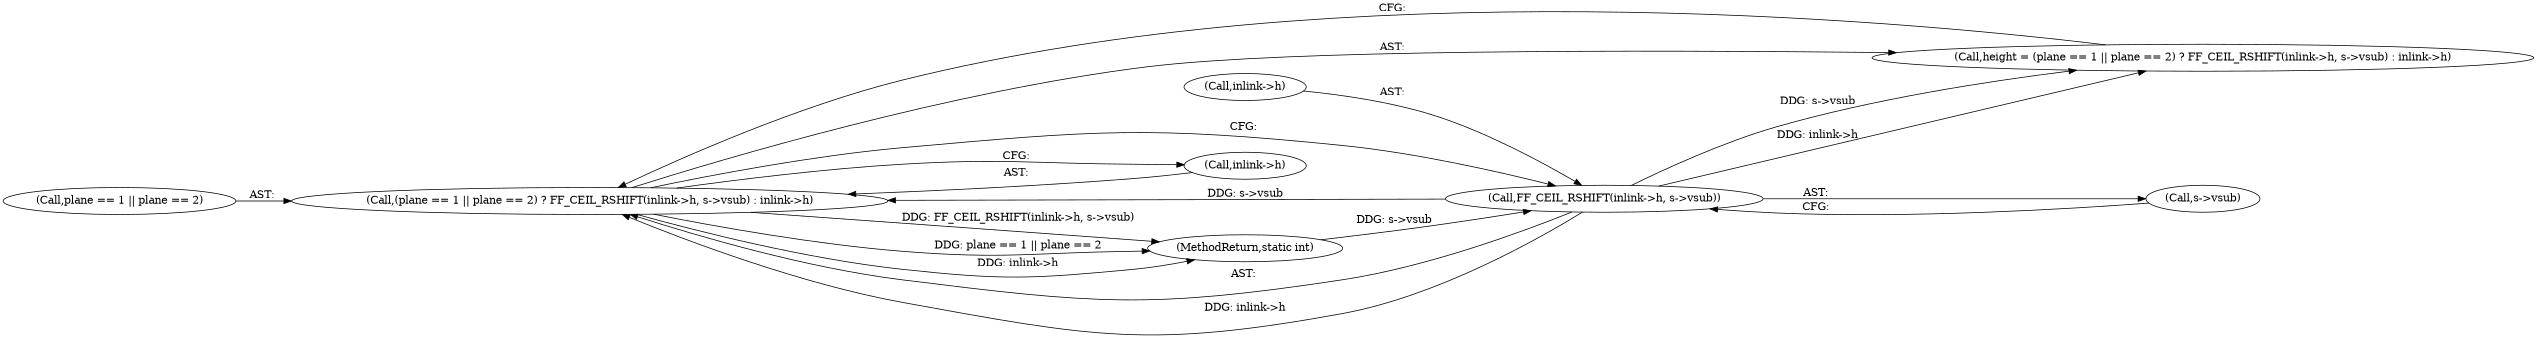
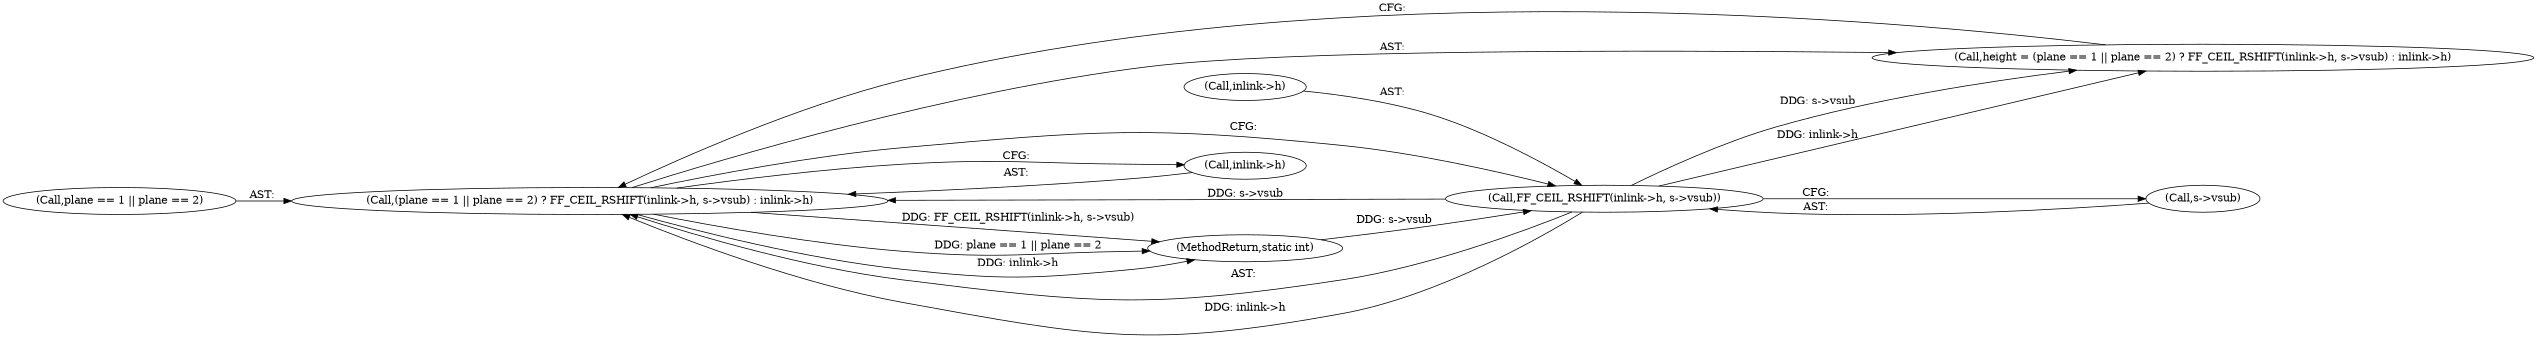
  digraph {
    rankdir=LR
    n1 [label="(Call,(plane == 1 || plane == 2) ? FF_CEIL_RSHIFT(inlink->h, s->vsub) : inlink->h)"]
    n2 [label="(Call,FF_CEIL_RSHIFT(inlink->h, s->vsub))"]
    n3 [label="(Call,height = (plane == 1 || plane == 2) ? FF_CEIL_RSHIFT(inlink->h, s->vsub) : inlink->h)"]
    n4 [label="(MethodReturn,static int)"]
    n5 [label="(Call,inlink->h)"]
    n6 [label="(Call,s->vsub)"]
    n7 [label="(Call,plane == 1 || plane == 2)"]
    n8 [label="(Call,inlink->h)"]
    n1 -> n2 [label="CFG: "]
    n1 -> n3 [label="AST: "]
    n1 -> n4 [label="DDG: plane == 1 || plane == 2"]
    n1 -> n4 [label="DDG: inlink->h"]
    n1 -> n4 [label="DDG: FF_CEIL_RSHIFT(inlink->h, s->vsub)"]
    n1 -> n5 [label="CFG: "]
    n2 -> n1 [label="AST: "]
    n2 -> n1 [label="DDG: inlink->h"]
    n2 -> n1 [label="DDG: s->vsub"]
    n2 -> n3 [label="DDG: inlink->h"]
    n2 -> n3 [label="DDG: s->vsub"]
-   n2 -> n6 [label="AST: "]
+   n2 -> n6 [label="CFG: "]
    n3 -> n1 [label="CFG: "]
    n4 -> n2 [label="DDG: s->vsub"]
    n5 -> n1 [label="AST: "]
-   n6 -> n2 [label="CFG: "]
+   n6 -> n2 [label="AST: "]
    n7 -> n1 [label="AST: "]
    n8 -> n2 [label="AST: "]
  }
